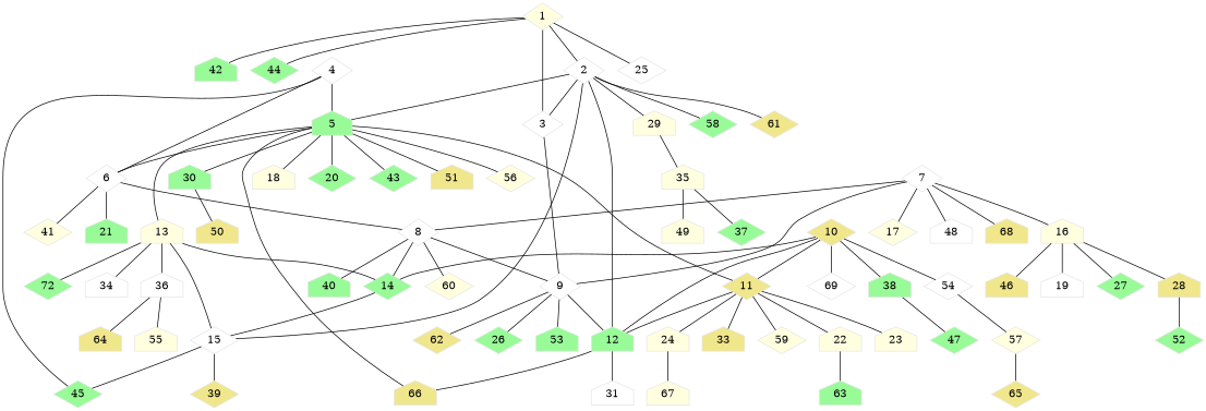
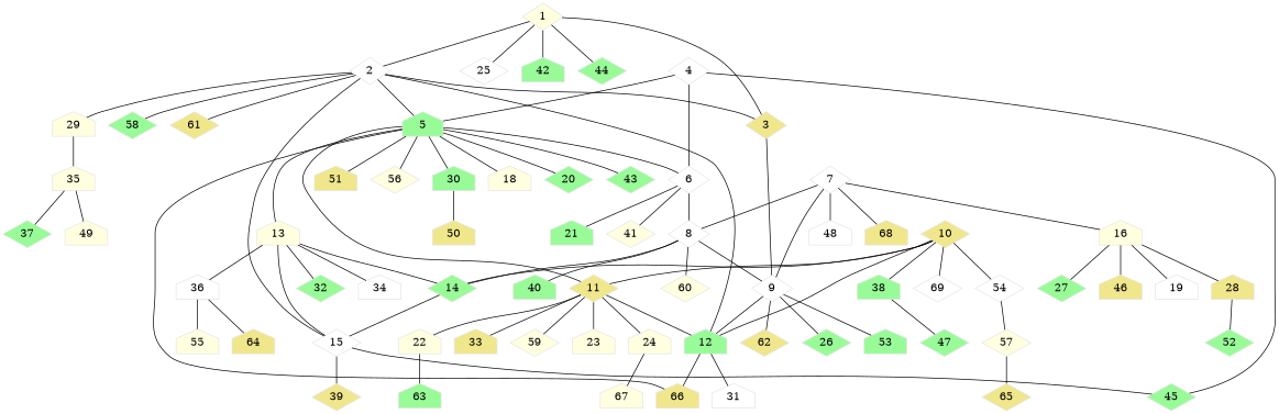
  graph {
    node [color=gray90 fillcolor=palegreen shape=diamond style=filled]
    1 [fillcolor=lightyellow]
    2 [fillcolor=white]
-   3 [fillcolor=white]
+   3 [fillcolor=khaki]
    25 [fillcolor=white]
    42 [shape=house]
    44
    5 [shape=house]
    12 [shape=house]
    15 [fillcolor=white]
    29 [fillcolor=lightyellow shape=house]
    58
    61 [fillcolor=khaki]
    9 [fillcolor=white]
    6 [fillcolor=white]
    11 [fillcolor=khaki]
    13 [fillcolor=lightyellow shape=house]
    18 [fillcolor=lightyellow shape=house]
    20
    30 [shape=house]
    43
    51 [fillcolor=khaki shape=house]
    56 [fillcolor=lightyellow]
    66 [fillcolor=khaki shape=house]
    31 [fillcolor=white shape=house]
    45
    39 [fillcolor=khaki]
    35 [fillcolor=lightyellow shape=house]
    26
    53 [shape=house]
    62 [fillcolor=khaki]
    4 [fillcolor=white]
    8 [fillcolor=white]
    21 [shape=house]
    41 [fillcolor=lightyellow]
    22 [fillcolor=lightyellow shape=house]
    23 [fillcolor=lightyellow shape=house]
    24 [fillcolor=lightyellow shape=house]
    33 [fillcolor=khaki shape=house]
    59 [fillcolor=lightyellow]
    14
-   32 [label=72]
+   32
    34 [fillcolor=white shape=house]
    36 [fillcolor=white shape=house]
    50 [fillcolor=khaki shape=house]
    40 [shape=house]
    60 [fillcolor=lightyellow]
    7 [fillcolor=white]
    16 [fillcolor=lightyellow shape=house]
-   17 [fillcolor=lightyellow]
    48 [fillcolor=white shape=house]
    68 [fillcolor=khaki shape=house]
    19 [fillcolor=white shape=house]
    27
    28 [fillcolor=khaki shape=house]
    46 [fillcolor=khaki shape=house]
    10 [fillcolor=khaki]
    38 [shape=house]
    54 [fillcolor=white]
    69 [fillcolor=white]
    47
    57 [fillcolor=lightyellow]
    63 [shape=house]
    67 [fillcolor=lightyellow shape=house]
    55 [fillcolor=lightyellow shape=house]
    64 [fillcolor=khaki shape=house]
    52
    37
    49 [fillcolor=lightyellow shape=house]
    65 [fillcolor=khaki]
    1 -- 2
    1 -- 3
    1 -- 25
    1 -- 42
    1 -- 44
    2 -- 3
    2 -- 5
    2 -- 12
    2 -- 15
    2 -- 29
    2 -- 58
    2 -- 61
    3 -- 9
    5 -- 6
    5 -- 11
    5 -- 13
    5 -- 18
    5 -- 20
    5 -- 30
    5 -- 43
    5 -- 51
    5 -- 56
    5 -- 66
    12 -- 66
    12 -- 31
    15 -- 45
    15 -- 39
    29 -- 35
    9 -- 12
    9 -- 26
    9 -- 53
    9 -- 62
    6 -- 8
    6 -- 21
    6 -- 41
    11 -- 12
    11 -- 22
    11 -- 23
    11 -- 24
    11 -- 33
    11 -- 59
    13 -- 15
    13 -- 14
    13 -- 32
    13 -- 34
    13 -- 36
    30 -- 50
    35 -- 37
    35 -- 49
    4 -- 5
    4 -- 6
    4 -- 45
    8 -- 9
    8 -- 14
    8 -- 40
    8 -- 60
    22 -- 63
    24 -- 67
    14 -- 15
    36 -- 55
    36 -- 64
    7 -- 9
    7 -- 8
    7 -- 16
-   7 -- 17
    7 -- 48
    7 -- 68
    16 -- 19
    16 -- 27
    16 -- 28
    16 -- 46
    28 -- 52
    10 -- 12
    10 -- 11
    10 -- 14
    10 -- 38
    10 -- 54
    10 -- 69
    38 -- 47
    54 -- 57
    57 -- 65
  }
